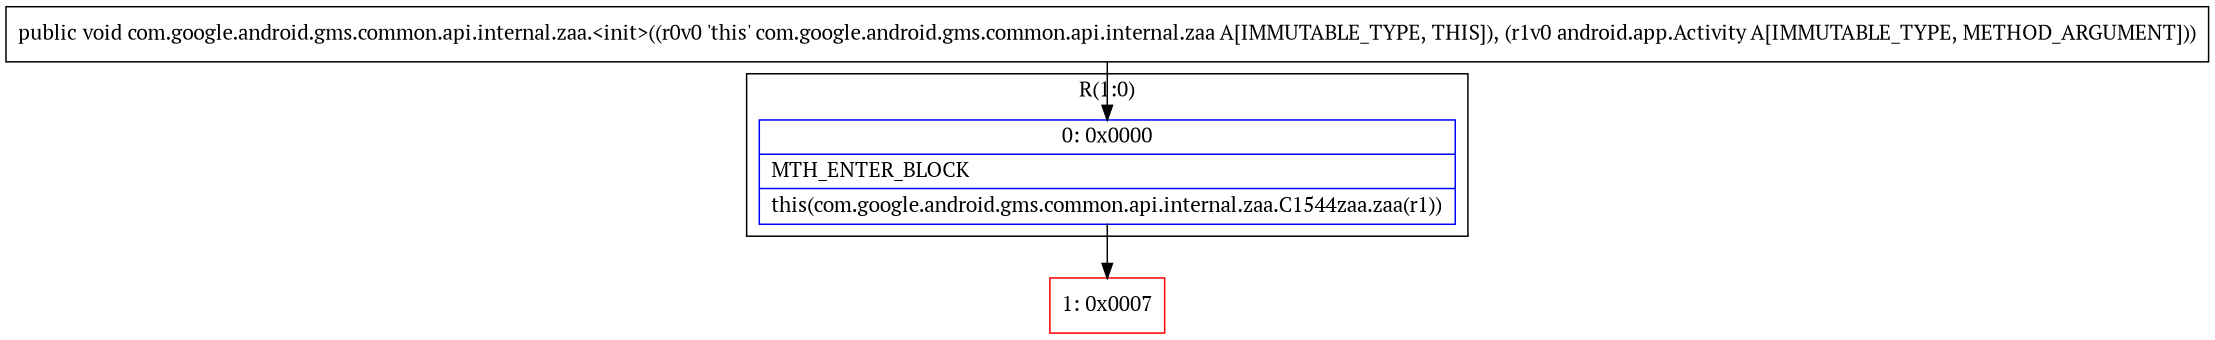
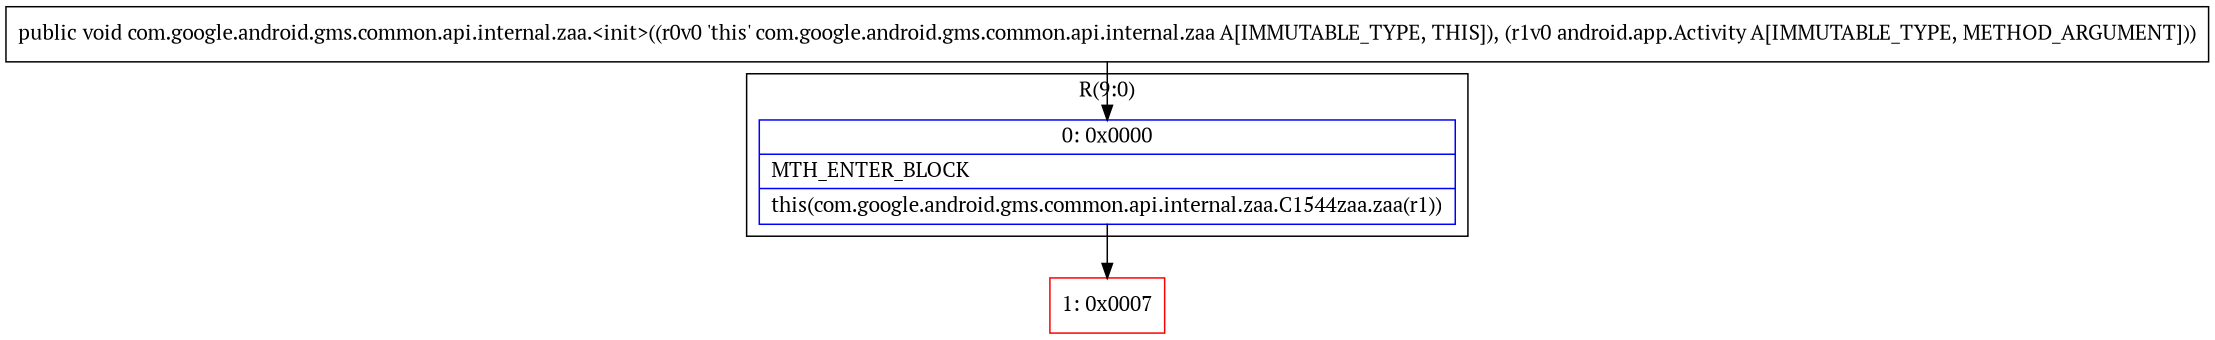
  digraph {
    fontname="PT Serif"
    node [shape=record fontname="PT Serif"]
    edge [fontname="PT Serif"]
    n1 [color=blue label="{0\:\ 0x0000|MTH_ENTER_BLOCK\l|this(com.google.android.gms.common.api.internal.zaa.C1544zaa.zaa(r1))\l}"]
    n2 [color=red label="{1\:\ 0x0007}"]
    n3 [label="{public void com.google.android.gms.common.api.internal.zaa.\<init\>((r0v0 'this' com.google.android.gms.common.api.internal.zaa A[IMMUTABLE_TYPE, THIS]), (r1v0 android.app.Activity A[IMMUTABLE_TYPE, METHOD_ARGUMENT])) }"]
    subgraph cluster_1 {
-     label="R(1:0)"
+     label="R(9:0)"
      n1
    }
    n1 -> n2
    n3 -> n1
  }
